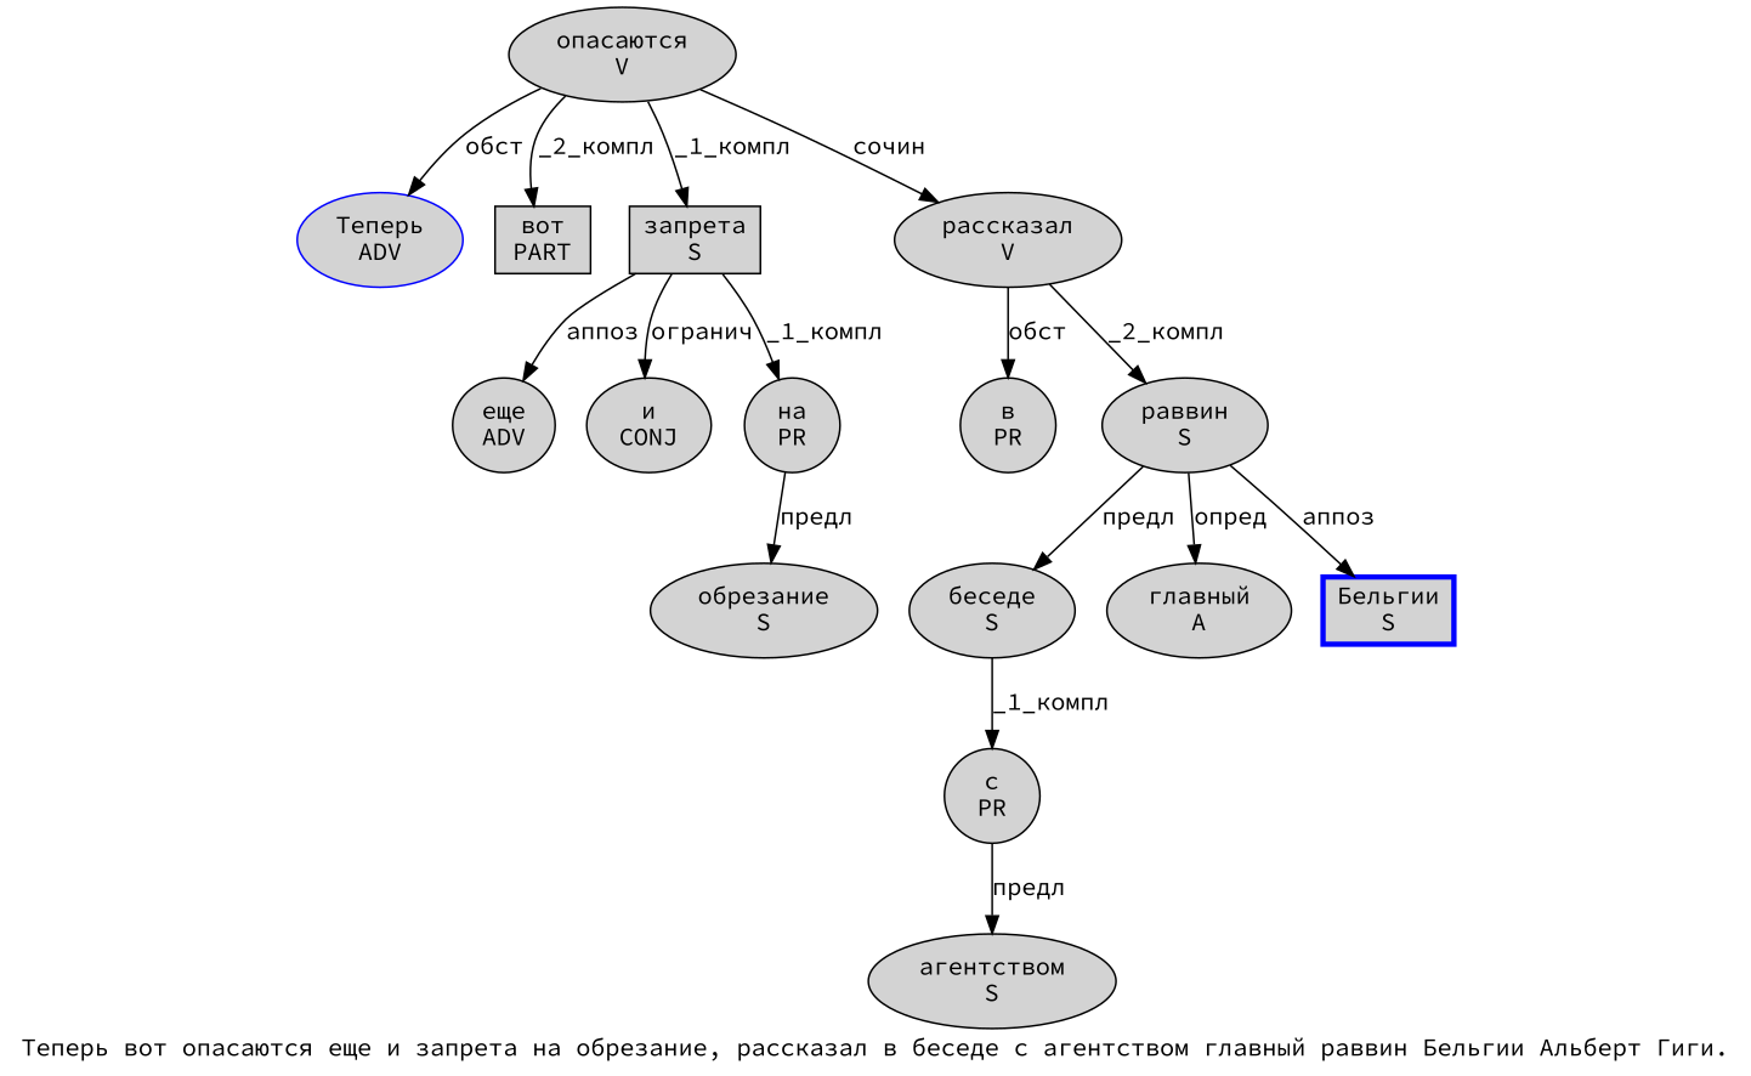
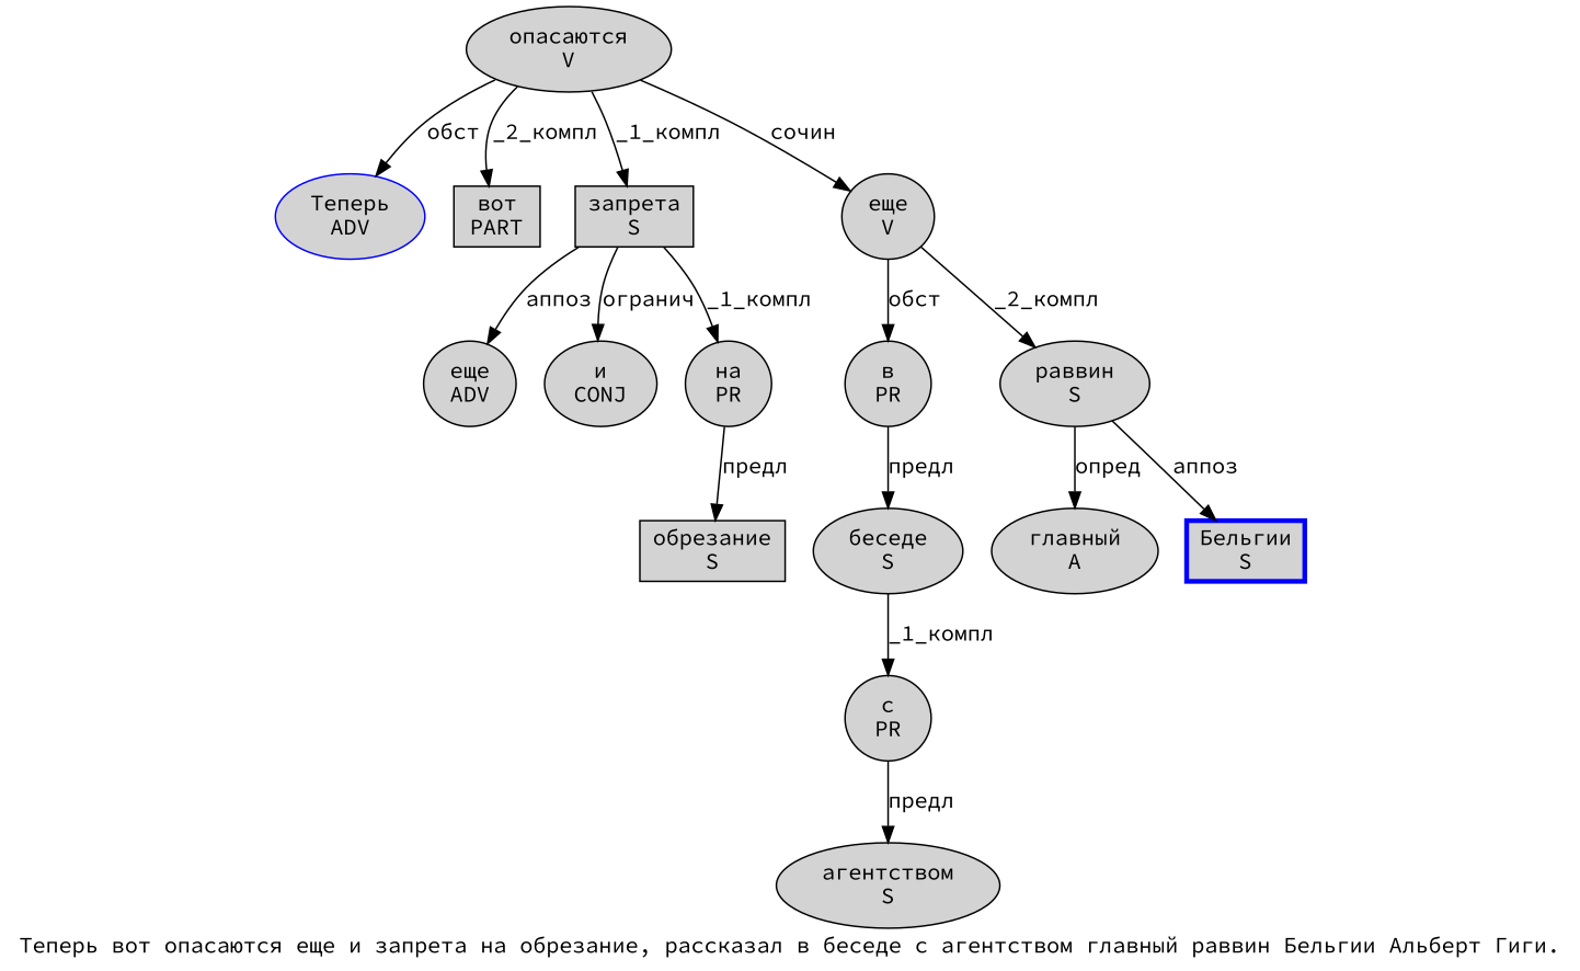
  digraph {
    fontname="Source Code Pro"
    label="Теперь вот опасаются еще и запрета на обрезание, рассказал в беседе с агентством главный раввин Бельгии Альберт Гиги."
    node [fillcolor=lightgray fontname="Source Code Pro" penwidth=1 shape=ellipse style=filled]
    edge [fontname="Source Code Pro"]
    n1 [color=blue label="Теперь\nADV"]
    n2 [label="вот\nPART" shape=box]
    n3 [label="опасаются\nV"]
    n4 [label="запрета\nS" shape=box]
-   n5 [label="рассказал\nV"]
+   n5 [label="еще\nV"]
    n6 [label="еще\nADV"]
    n7 [label="и\nCONJ"]
    n8 [label="на\nPR"]
    n9 [label="в\nPR"]
    n10 [label="раввин\nS"]
-   n11 [label="обрезание\nS"]
+   n11 [label="обрезание\nS" shape=box]
    n12 [label="беседе\nS"]
    n13 [label="главный\nA"]
    n14 [color=blue label="Бельгии\nS" penwidth=3 shape=box]
    n15 [label="с\nPR"]
    n16 [label="агентством\nS"]
    n3 -> n1 [label="обст"]
    n3 -> n2 [label="_2_компл"]
    n3 -> n4 [label="_1_компл"]
    n3 -> n5 [label="сочин"]
    n4 -> n6 [label="аппоз"]
    n4 -> n7 [label="огранич"]
    n4 -> n8 [label="_1_компл"]
    n5 -> n9 [label="обст"]
    n5 -> n10 [label="_2_компл"]
    n8 -> n11 [label="предл"]
-   n10 -> n12 [label="предл"]
+   n9 -> n12 [label="предл"]
    n10 -> n13 [label="опред"]
    n10 -> n14 [label="аппоз"]
    n12 -> n15 [label="_1_компл"]
    n15 -> n16 [label="предл"]
  }
